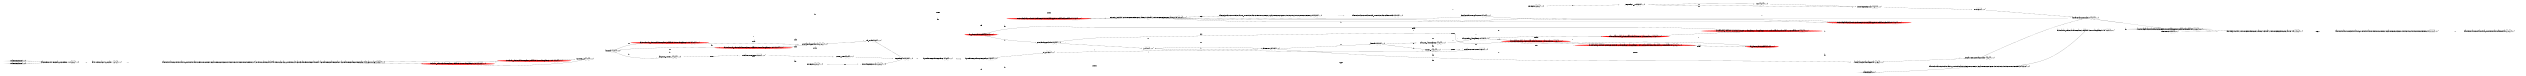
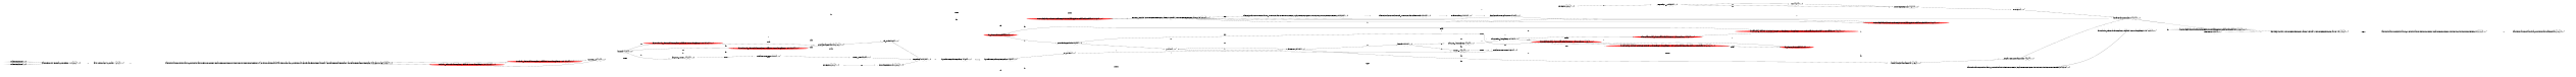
  digraph {
    rankdir=LR
    node [fillcolor=white shape=ellipse style=filled]
    edge [style=bold]
    n1 [fillcolor=red label="state = createClusterState(version,metadata)@@@47@@@['0', '1', '0']"]
    n2 [fillcolor=red label="assertClusterStateEqual(state,ClusterState.builder(ClusterName.DEFAULT).version(onDiskState.lastAcceptedVersion).metadata(onDiskState.metadata).build())@@@73@@@['0', '1', '0']"]
    n3 [label="assertEquals(state,persistedState.getLastAcceptedState())@@@55@@@['1', '1', '0']"]
    n4 [label="persistedState.setLastAcceptedState(state)@@@48@@@['1', '1', '0']"]
    n5 [label="Settings settings = Settings.builder().put(Environment.PATH_HOME_SETTING.getKey(),createTempDir().toAbsolutePath()).put(Environment.PATH_DATA_SETTING.getKey(),path.toString()).build()@@@67@@@['1', '1', '0']"]
    n6 [label="assertEquals(currentTerm,persistedState.getCurrentTerm())@@@56@@@['1', '1', '0']"]
    n7 [label="i++@@@41@@@['1', '1', '0']"]
    n8 [label="final PersistedClusterStateService persistedClusterStateService = new PersistedClusterStateService(nodeEnvironment,xContentRegistry(),BigArrays.NON_RECYCLING_INSTANCE,new ClusterSettings(settings,ClusterSettings.BUILT_IN_CLUSTER_SETTINGS),null)@@@3@@@['0', '0', '1']"]
    n9 [label="final ClusterState state = createClusterState(randomNonNegativeLong(),MetaData.builder().clusterUUID(randomAlphaOfLength(10)).build())@@@4@@@['0', '0', '1']"]
    n10 [fillcolor=lightgray label="assertClusterStateEqual(state,ClusterState.builder(ClusterName.DEFAULT).version(onDiskState.lastAcceptedVersion).metaData(onDiskState.metaData).build())@@@15@@@['0', '0', '1']"]
    n11 [fillcolor=lightgray label="testStatePersistenceWithIOIssues['0', '1', '0']" shape=diamond]
    n12 [label="final AtomicReference<Double> ioExceptionRate = new AtomicReference<>(0.01d)@@@3@@@['1', '1', '0']"]
    n13 [label="final List<MockDirectoryWrapper> list = new ArrayList<>()@@@4@@@['1', '1', '0']"]
    n14 [label="IOError|Exception e@@@58@@@['1', '1', '0']" shape=diamond]
    n15 [label="assertNotNull(ExceptionsHelper.unwrap(e,))@@@62@@@['1', '1', '0']"]
    n16 [label="ioExceptionRate.get() == 0.0d@@@59@@@['1', '1', '0']" shape=diamond]
    n17 [label="return@@@63@@@['1', '1', '0']"]
    n18 [label="assertThat(onDiskState.currentTerm,equalTo(42L))@@@14@@@['1', '1', '1']"]
    n19 [label="throw e@@@60@@@['1', '1', '0']"]
    n20 [fillcolor=red label="ClusterState state = createClusterState(randomNonNegativeLong(),MetaData.builder().clusterUUID(randomAlphaOfLength(10)).build())@@@16@@@['1', '0', '0']"]
    n21 [label="long currentTerm = 42L@@@17@@@['1', '1', '0']"]
    n22 [fillcolor=red label="ClusterState state = createClusterState(randomNonNegativeLong(),Metadata.builder().clusterUUID(randomAlphaOfLength(10)).build())@@@16@@@['0', '1', '0']"]
    n23 [fillcolor=red label="assertClusterStateEqual(state,ClusterState.builder(ClusterName.DEFAULT).version(onDiskState.lastAcceptedVersion).metaData(onDiskState.metaData).build())@@@73@@@['1', '0', '0']"]
    n24 [label="randomBoolean()@@@20@@@['1', '1', '0']" shape=diamond]
    n25 [label="final long newTerm = currentTerm + 1@@@26@@@['1', '1', '0']"]
    n26 [label="assertThat(onDiskState.currentTerm,equalTo(currentTerm))@@@72@@@['1', '1', '0']"]
    n27 [fillcolor=red label="final IndexMetaData indexMetaData = createIndexMetaData(indexName,randomIntBetween(1,5),randomNonNegativeLong())@@@45@@@['1', '0', '0']"]
    n28 [fillcolor=red label="final IndexMetadata indexMetadata = createIndexMetadata(indexName,randomIntBetween(1,5),randomNonNegativeLong())@@@45@@@['0', '1', '0']"]
    n29 [fillcolor=red label="final MetaData metaData = MetaData.builder().persistentSettings(Settings.builder().put(randomAlphaOfLength(10),randomAlphaOfLength(10)).build()).coordinationMetaData(createCoordinationMetaData(1L)).put(indexMetaData,false).build()@@@46@@@['1', '0', '0']"]
    n30 [fillcolor=red label="final Metadata metadata = Metadata.builder().persistentSettings(Settings.builder().put(randomAlphaOfLength(10),randomAlphaOfLength(10)).build()).coordinationMetadata(createCoordinationMetadata(1L)).put(indexMetadata,false).build()@@@46@@@['0', '1', '0']"]
    n31 [fillcolor=red label="state = createClusterState(version,metaData)@@@47@@@['1', '0', '0']"]
    n32 [fillcolor=red label="final ClusterState newState = createClusterState(randomNonNegativeLong(),Metadata.builder().clusterUUID(randomAlphaOfLength(10)).build())@@@21@@@['0', '1', '0']"]
    n33 [label="persistedState.setLastAcceptedState(newState)@@@22@@@['1', '1', '0']"]
    n34 [label="state = newState@@@23@@@['1', '1', '0']"]
    n35 [label="ioExceptionRate.set(0.0d)@@@34@@@['1', '1', '0']"]
    n36 [label="IOError|Exception e@@@31@@@['1', '1', '0']" shape=diamond]
    n37 [label="assertNotNull(ExceptionsHelper.unwrap(e,))@@@32@@@['1', '1', '0']"]
    n38 [label="Settings settings = Settings.builder().put(Environment.PATH_HOME_SETTING.getKey(),createTempDir().toAbsolutePath()).put(Environment.PATH_DATA_SETTING.getKey(),path.toString()).build()@@@9@@@['0', '0', '1']"]
    n39 [fillcolor=red label="final ClusterState newState = createClusterState(randomNonNegativeLong(),MetaData.builder().clusterUUID(randomAlphaOfLength(10)).build())@@@21@@@['1', '0', '0']"]
    n40 [label="persistedState.setCurrentTerm(newTerm)@@@27@@@['1', '1', '0']"]
    n41 [label="currentTerm = newTerm@@@28@@@['1', '1', '0']"]
    n42 [label="nodeEnvironment.close()@@@7@@@['0', '0', '1']"]
    n43 [label="final PersistedClusterStateService newPersistedClusterStateService = new PersistedClusterStateService(nodeEnvironment,xContentRegistry(),BigArrays.NON_RECYCLING_INSTANCE,new ClusterSettings(settings,ClusterSettings.BUILT_IN_CLUSTER_SETTINGS),null)@@@11@@@['0', '0', '1']"]
    n44 [label="final PersistedClusterStateService.OnDiskState onDiskState = newPersistedClusterStateService.loadBestOnDiskState()@@@12@@@['0', '0', '1']"]
    n45 [label="currentTerm += 1@@@51@@@['1', '1', '0']"]
    n46 [label="persistedState.setCurrentTerm(currentTerm)@@@52@@@['1', '1', '0']"]
    n47 [label="randomBoolean()@@@42@@@['1', '1', '0']" shape=diamond]
    n48 [label="final String indexName = randomAlphaOfLength(10)@@@44@@@['1', '1', '0']"]
    n49 [label="final long version = randomNonNegativeLong()@@@43@@@['1', '1', '0']"]
    n50 [label="final PersistedClusterStateService newPersistedClusterStateService = new PersistedClusterStateService(nodeEnvironment,xContentRegistry(),BigArrays.NON_RECYCLING_INSTANCE,new ClusterSettings(settings,ClusterSettings.BUILT_IN_CLUSTER_SETTINGS),null)@@@69@@@['1', '1', '0']"]
    n51 [label="final PersistedClusterStateService persistedClusterStateService = new PersistedClusterStateService(nodeEnvironment,xContentRegistry(),BigArrays.NON_RECYCLING_INSTANCE,new ClusterSettings(settings,ClusterSettings.BUILT_IN_CLUSTER_SETTINGS),null){@Override Directory createDirectory(Path path){final MockDirectoryWrapper wrapper = newMockFSDirectory(path)wrapper.setAllowRandomFileNotFoundException(randomBoolean())wrapper.setRandomIOExceptionRate(ioExceptionRate.get())wrapper.setRandomIOExceptionRateOnOpen(ioExceptionRate.get())list.add(wrapper)return wrapper}}@@@5@@@['1', '1', '0']"]
    n52 [label="wrapper.setRandomIOExceptionRate(ioExceptionRate.get())@@@36@@@['1', '1', '0']"]
    n53 [label="wrapper.setRandomIOExceptionRateOnOpen(ioExceptionRate.get())@@@37@@@['1', '1', '0']"]
    n54 [label="i < randomIntBetween(1,5)@@@40@@@['1', '1', '0']" shape=diamond]
    n55 [label="final PersistedClusterStateService.OnDiskState onDiskState = newPersistedClusterStateService.loadBestOnDiskState()@@@70@@@['1', '1', '0']"]
+   n56 [label="assertFalse(onDiskState.empty())@@@71@@@['1', '1', '0']"]
    n57 [label="int i = 0@@@39@@@['1', '1', '0']"]
-   n58 [fillcolor=lightgray label="testStatePersistedOnLoad['0', '0', '1']" shape=diamond]
    n59 [fillcolor=lightgray label="testStatePersistenceWithIOIssues['1', '0', '0']" shape=diamond]
    n1 -> n2 [label=state style=solid]
    n1 -> n3 [label=state style=solid]
    n1 -> n4 [label=state style=solid]
    n1 -> n4
    n2 -> n5
    n3 -> n6
    n4 -> n7
    n5 -> n50 [label=settings style=solid]
    n5 -> n50
    n6 -> n18
    n7 -> n54
    n7 -> n54 [label=i style=solid]
    n8 -> n9
    n9 -> n10 [label=state style=solid]
    n10 -> n38
    n11 -> n12
    n12 -> n13
    n13 -> n51
    n14 -> n15 [label=true style=dotted]
    n14 -> n16
    n14 -> n16 [label=true style=dotted]
    n15 -> n17
    n16 -> n15
    n16 -> n19
    n16 -> n19 [label=true style=dotted]
    n17 -> n18
    n18 -> n5
    n18 -> n10
    n19 -> n15
    n20 -> n3 [label=state style=solid]
    n20 -> n21
    n20 -> n22 [label=0 style=dashed]
    n20 -> n23 [label=state style=solid]
    n21 -> n6 [label=currentTerm style=solid]
    n21 -> n24 [style=dotted]
+   n21 -> n25 [label=currentTerm style=solid]
    n21 -> n26 [label=currentTerm style=solid]
    n22 -> n2 [label=state style=solid]
    n22 -> n3 [label=state style=solid]
    n22 -> n21
    n23 -> n2 [label=0 style=dashed]
    n23 -> n5
    n24 -> n25
    n24 -> n25 [label=false style=dotted]
    n24 -> n32
    n24 -> n32 [label=true style=dotted]
    n24 -> n33 [label=true style=dotted]
    n24 -> n34 [label=0 style=dotted]
    n24 -> n39 [label=true style=dotted]
    n24 -> n39
    n24 -> n40 [label=false style=dotted]
-   n24 -> n35 [label=false style=dotted]
+   n24 -> n41 [label=false style=dotted]
    n25 -> n40
    n25 -> n40 [label=newTerm style=solid]
    n25 -> n41 [label=newTerm style=solid]
    n26 -> n2
    n26 -> n18 [label=0 style=dashed]
    n26 -> n23
    n27 -> n28 [label=0 style=dashed]
    n27 -> n29
    n28 -> n30
    n29 -> n30 [label=0 style=dashed]
    n29 -> n31
    n29 -> n31 [label=metaData style=solid]
    n30 -> n1 [label=metadata style=solid]
    n30 -> n1
    n31 -> n1 [label=0 style=dashed]
    n31 -> n3 [label=state style=solid]
    n31 -> n4 [label=state style=solid]
    n31 -> n4
    n31 -> n23 [label=state style=solid]
    n32 -> n33 [label=newState style=solid]
    n32 -> n33
    n32 -> n34 [label=newState style=solid]
    n33 -> n34
    n34 -> n2 [label=state style=solid]
    n34 -> n3 [label=state style=solid]
    n34 -> n23 [label=state style=solid]
    n34 -> n35
    n35 -> n52
    n36 -> n37
    n36 -> n37 [label=true style=dotted]
    n37 -> n35
    n38 -> n43
    n38 -> n43 [label=settings style=solid]
    n39 -> n32 [label=0 style=dashed]
    n39 -> n33 [label=newState style=solid]
    n39 -> n33
    n39 -> n34 [label=newState style=solid]
    n40 -> n41
    n41 -> n6 [label=currentTerm style=solid]
    n41 -> n26 [label=currentTerm style=solid]
    n41 -> n35
    n42 -> n38
    n43 -> n44
    n45 -> n6 [label=currentTerm style=solid]
    n45 -> n26 [label=currentTerm style=solid]
    n45 -> n46
    n45 -> n46 [label=currentTerm style=solid]
    n46 -> n7
    n47 -> n1 [label=true style=dotted]
    n47 -> n4 [label=true style=dotted]
    n47 -> n27 [label=true style=dotted]
    n47 -> n28 [label=true style=dotted]
    n47 -> n29 [label=true style=dotted]
    n47 -> n30 [label=true style=dotted]
    n47 -> n31 [label=true style=dotted]
    n47 -> n45 [label=false style=dotted]
    n47 -> n45
    n47 -> n46 [label=false style=dotted]
    n47 -> n48 [label=true style=dotted]
    n47 -> n49
    n47 -> n49 [label=true style=dotted]
    n48 -> n27
    n48 -> n27 [label=indexName style=solid]
    n48 -> n28
    n48 -> n28 [label=indexName style=solid]
    n49 -> n1 [label=version style=solid]
    n49 -> n31 [label=version style=solid]
    n49 -> n48
    n50 -> n55
    n51 -> n20
    n51 -> n22
    n52 -> n53
    n53 -> n52
    n53 -> n57
    n54 -> n3
    n54 -> n7 [label=true style=solid]
    n54 -> n47
    n54 -> n47 [label=true style=dotted]
+   n55 -> n56
+   n56 -> n26
    n57 -> n7 [label=i style=solid]
    n57 -> n54
    n57 -> n54 [label=i style=solid]
-   n58 -> n8
    n59 -> n12
  }
